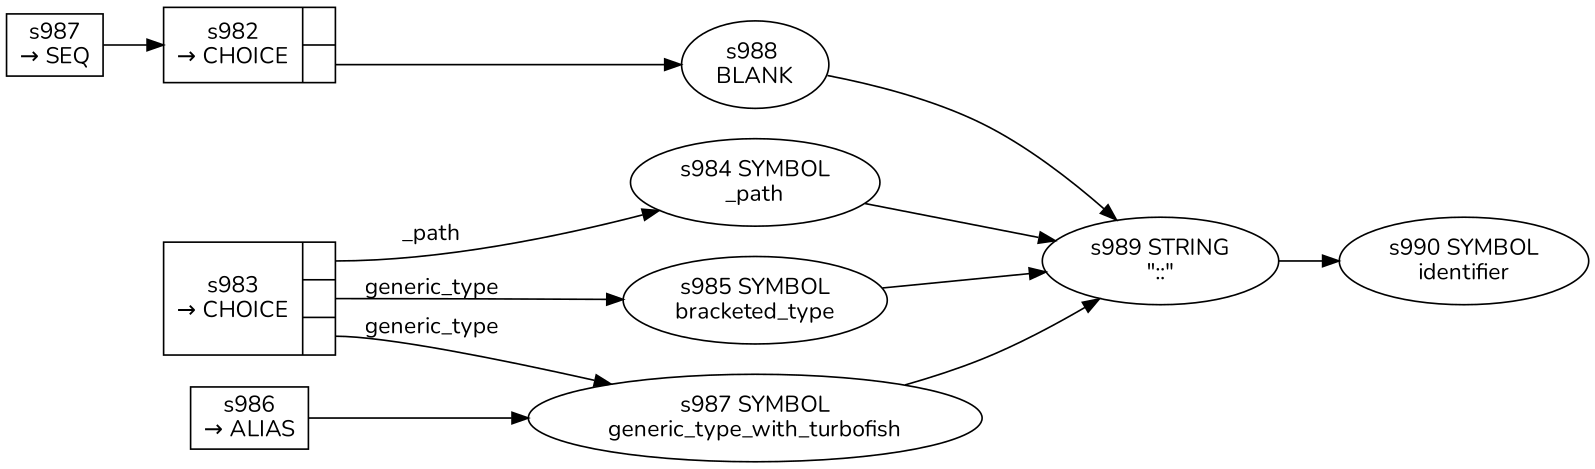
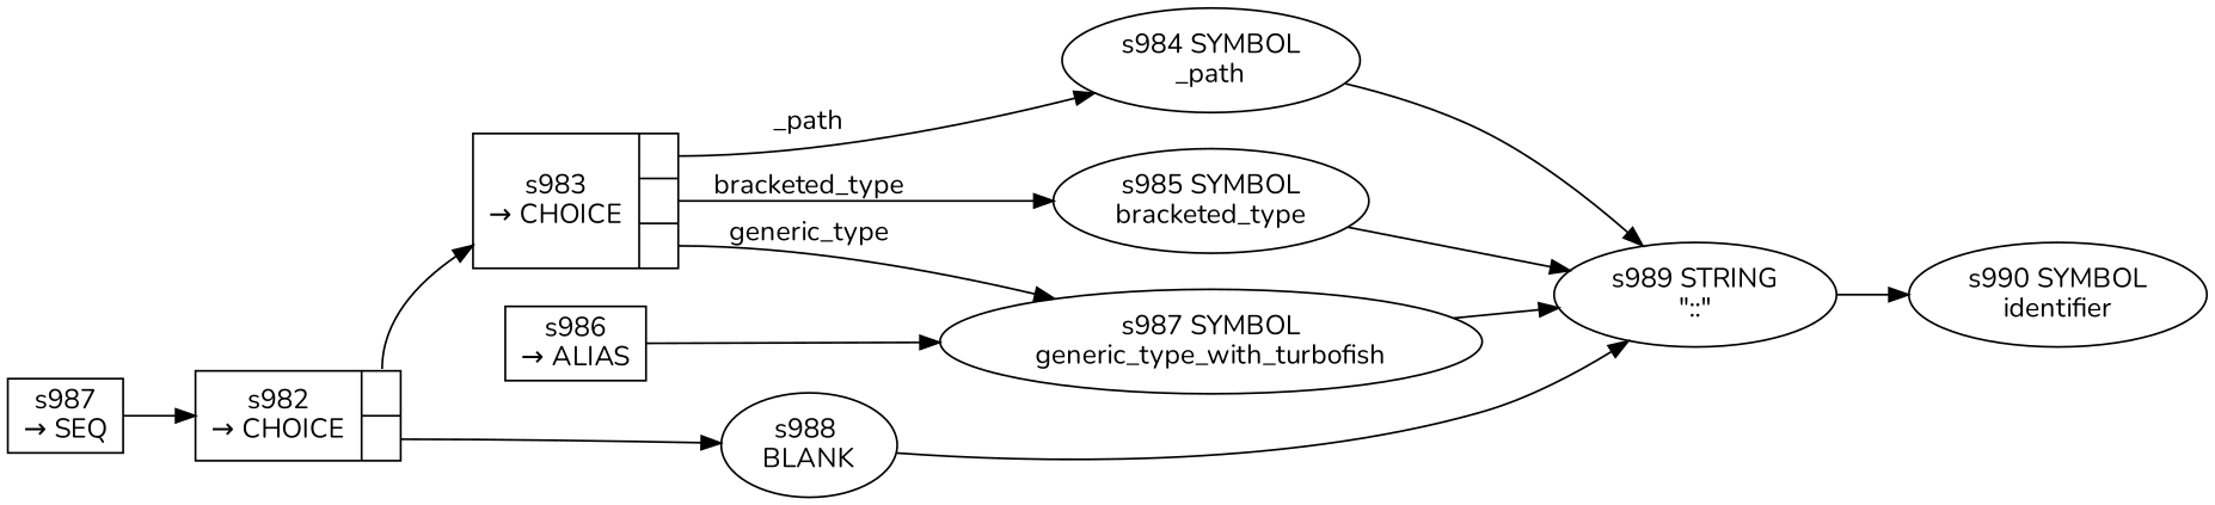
  digraph {
    fontname=Nunito
    rankdir=LR
    node [fontname=Nunito]
    edge [fontname=Nunito]
    n1 [fixedsize=false label="s987\n&rarr; SEQ" peripheries=1 shape=record]
    n2 [fixedsize=false label="{s982\n&rarr; CHOICE|{<p0>|<p1>}}" peripheries=1 shape=record]
    n3 [fixedsize=false label="{s983\n&rarr; CHOICE|{<p0>|<p1>|<p2>}}" peripheries=1 shape=record]
    n4 [label="s988 \nBLANK"]
    n5 [label="s984 SYMBOL\n_path"]
    n6 [label="s985 SYMBOL\nbracketed_type"]
    n7 [label="s987 SYMBOL\ngeneric_type_with_turbofish"]
    n8 [label="s989 STRING\n\"::\""]
    n9 [fixedsize=false label="s986\n&rarr; ALIAS" peripheries=1 shape=record]
    n10 [label="s990 SYMBOL\nidentifier"]
    n1 -> n2
+   n2 -> n3 [tailport=p0]
    n2 -> n4 [tailport=p1]
    n3 -> n5 [label=_path tailport=p0]
-   n3 -> n6 [label=generic_type tailport=p1]
+   n3 -> n6 [label=bracketed_type tailport=p1]
    n3 -> n7 [label=generic_type tailport=p2]
    n4 -> n8
    n5 -> n8
    n6 -> n8
    n7 -> n8
    n8 -> n10
    n9 -> n7
  }
